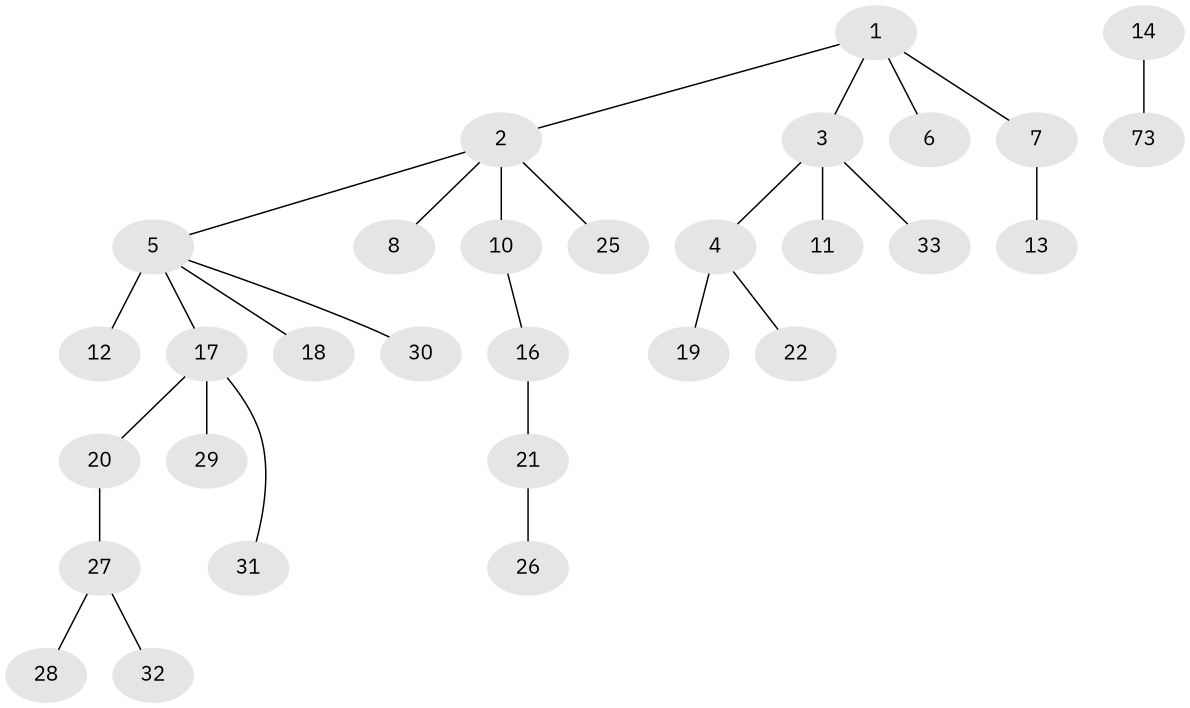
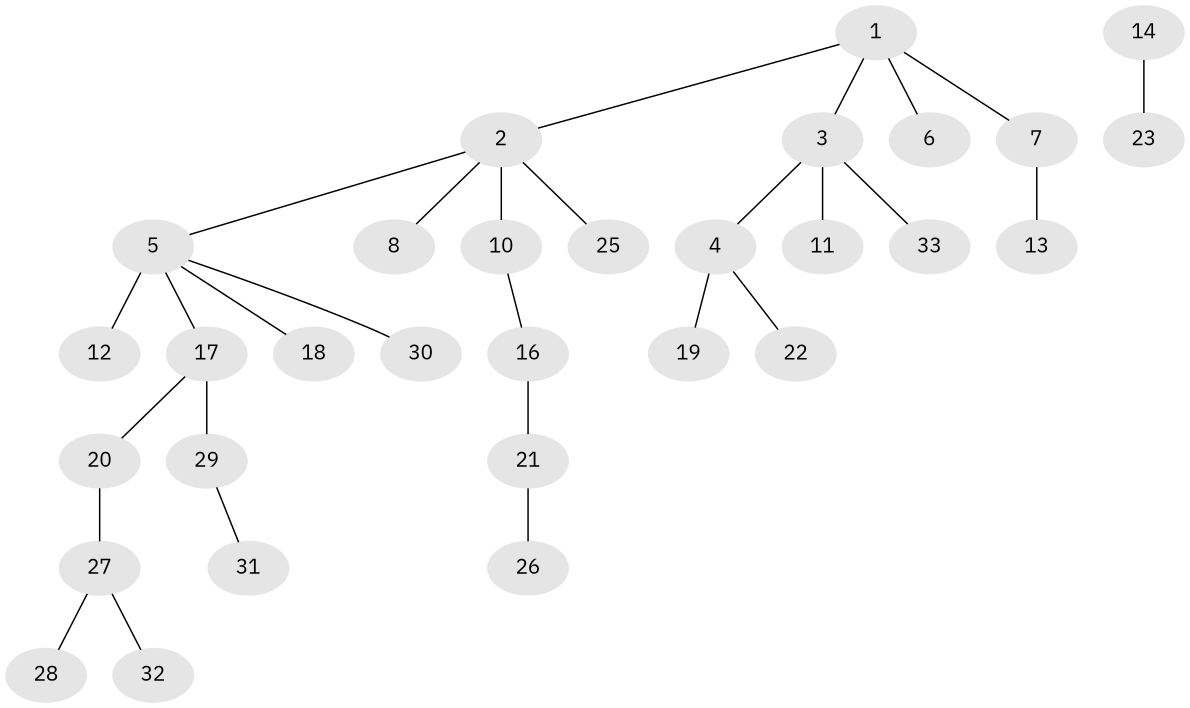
  graph {
    fontname="IBM Plex Sans"
    node [color=gray90 fontname="IBM Plex Sans" style=filled]
    edge [fontname="IBM Plex Sans" weight=1.0]
    1
    2
    3
    6
    7
    5
    8
    10
    25
    4
    11
    33
    13
    12
    17
    18
    30
    16
    19
    22
    14
-   23 [label=73]
+   23
    20
    29
    31
    21
    26
    27
    28
    32
    1 -- 2
    1 -- 3
    1 -- 6
    1 -- 7
    2 -- 5
    2 -- 8
    2 -- 10
    2 -- 25
    3 -- 4
    3 -- 11
    3 -- 33
    7 -- 13 [weight=4.0]
    5 -- 12 [weight=4.0]
    5 -- 17
    5 -- 18
    5 -- 30
    10 -- 16
    4 -- 19
    4 -- 22
    17 -- 20
    17 -- 29
-   17 -- 31
+   29 -- 31
    16 -- 21 [weight=2.0]
    14 -- 23
    20 -- 27
    21 -- 26
    27 -- 28
    27 -- 32
  }
